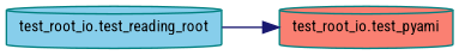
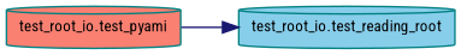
  digraph {
    rankdir=LR
    fontname="Roboto Condensed"
    node [color=teal fontname="Roboto Condensed" fontsize=10 shape=cylinder style=filled]
    n1 [fillcolor=salmon fontcolor=black height=0.2 label="test_root_io.test_pyami" width=0.4]
    n2 [fillcolor=skyblue height=0.2 label="test_root_io.test_reading_root" width=0.4]
-   n2 -> n1 [color=midnightblue fontname="Roboto Condensed" fontsize=10 labelfontname=Helvetica labelfontsize=10 style=solid arrowhead=normal]
+   n1 -> n2 [color=midnightblue fontname="Roboto Condensed" fontsize=10 labelfontname=Helvetica labelfontsize=10 style=solid arrowhead=normal]
  }
